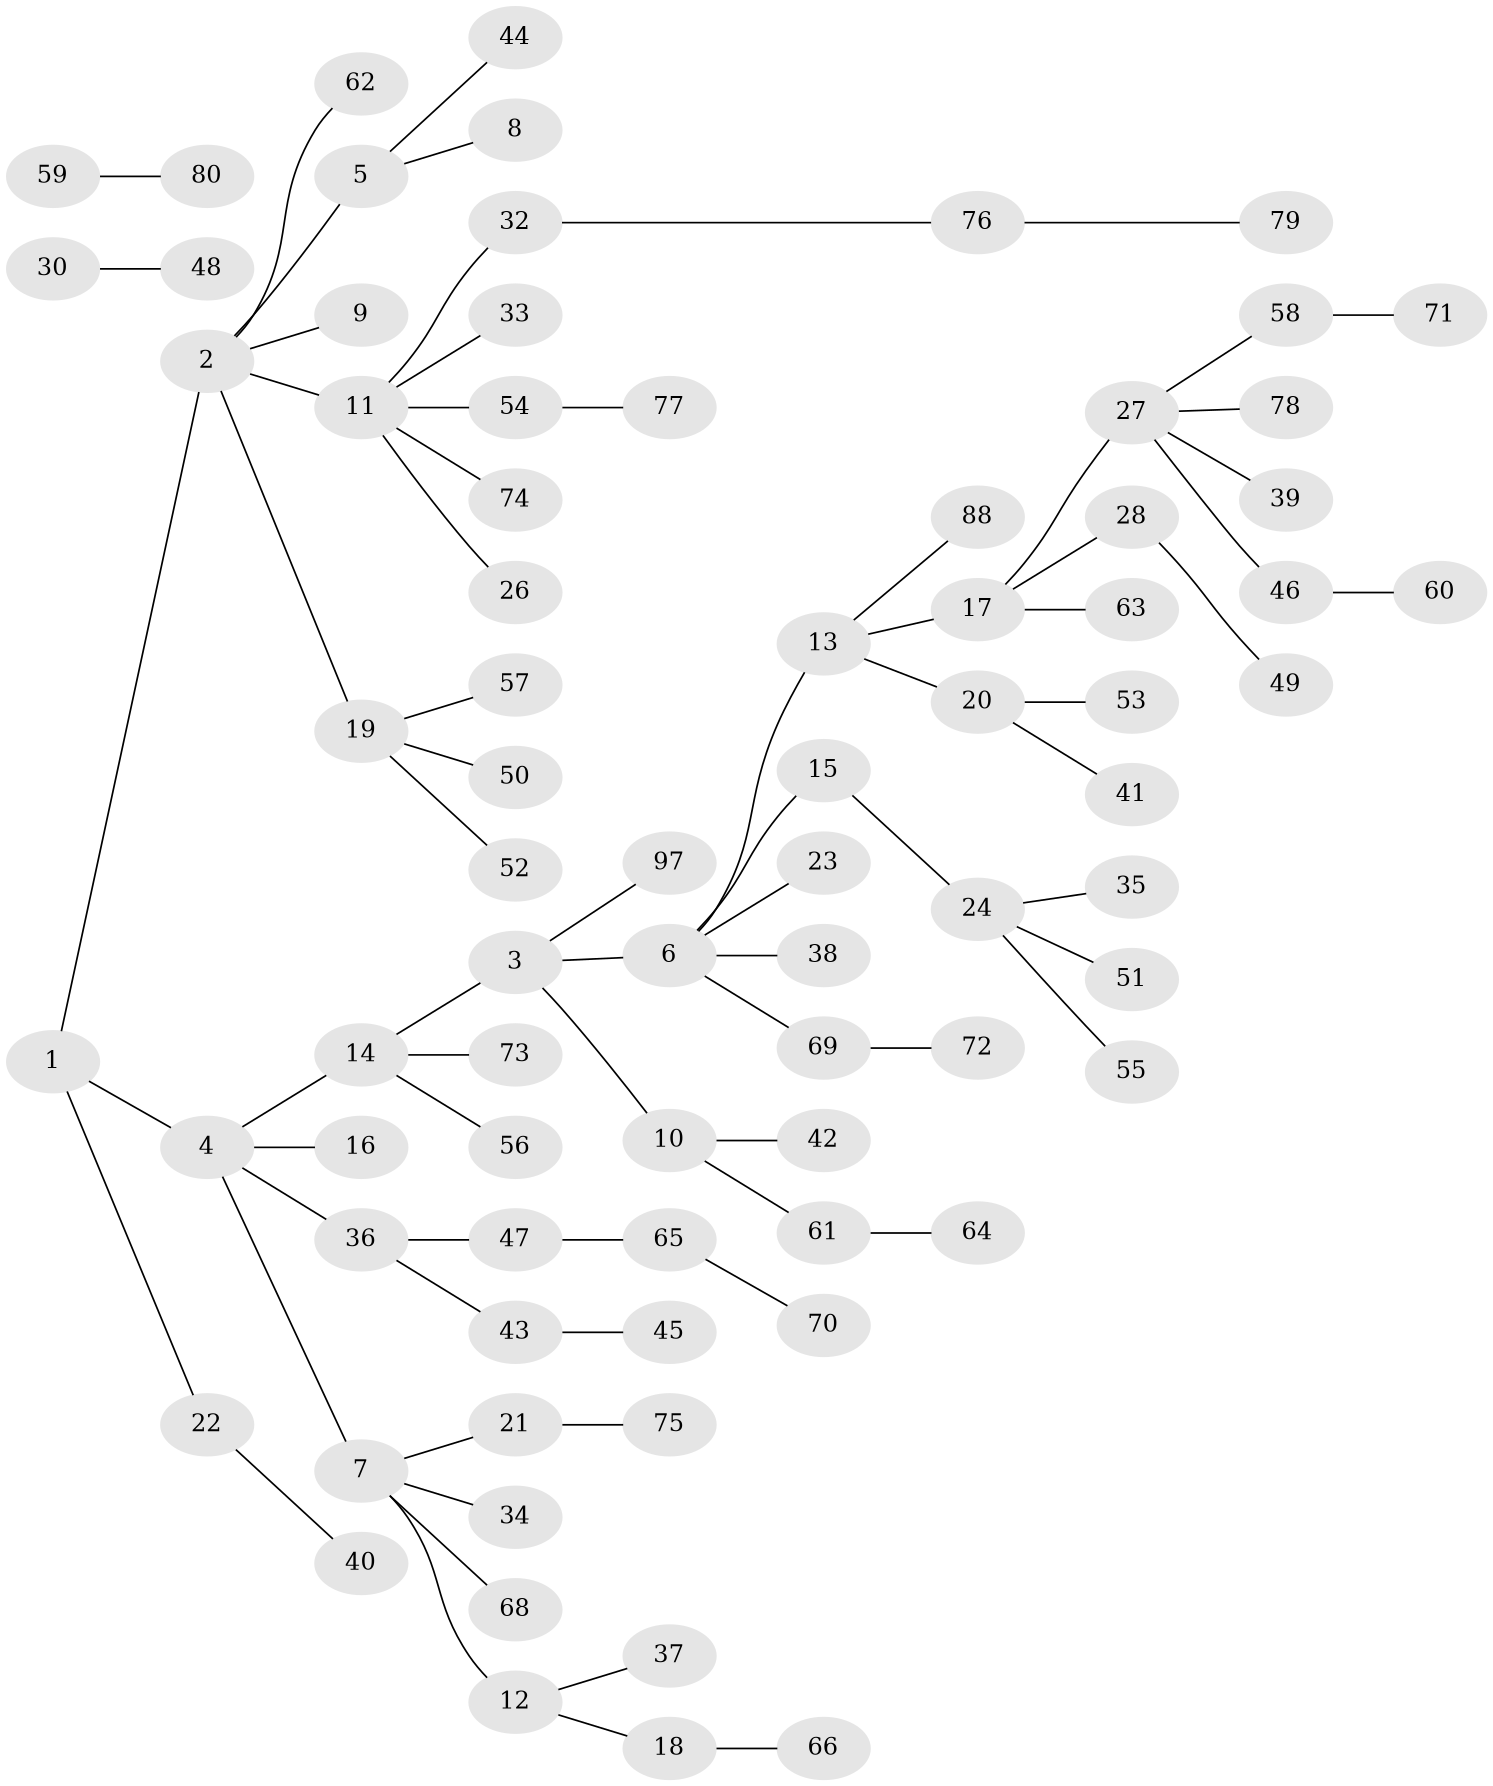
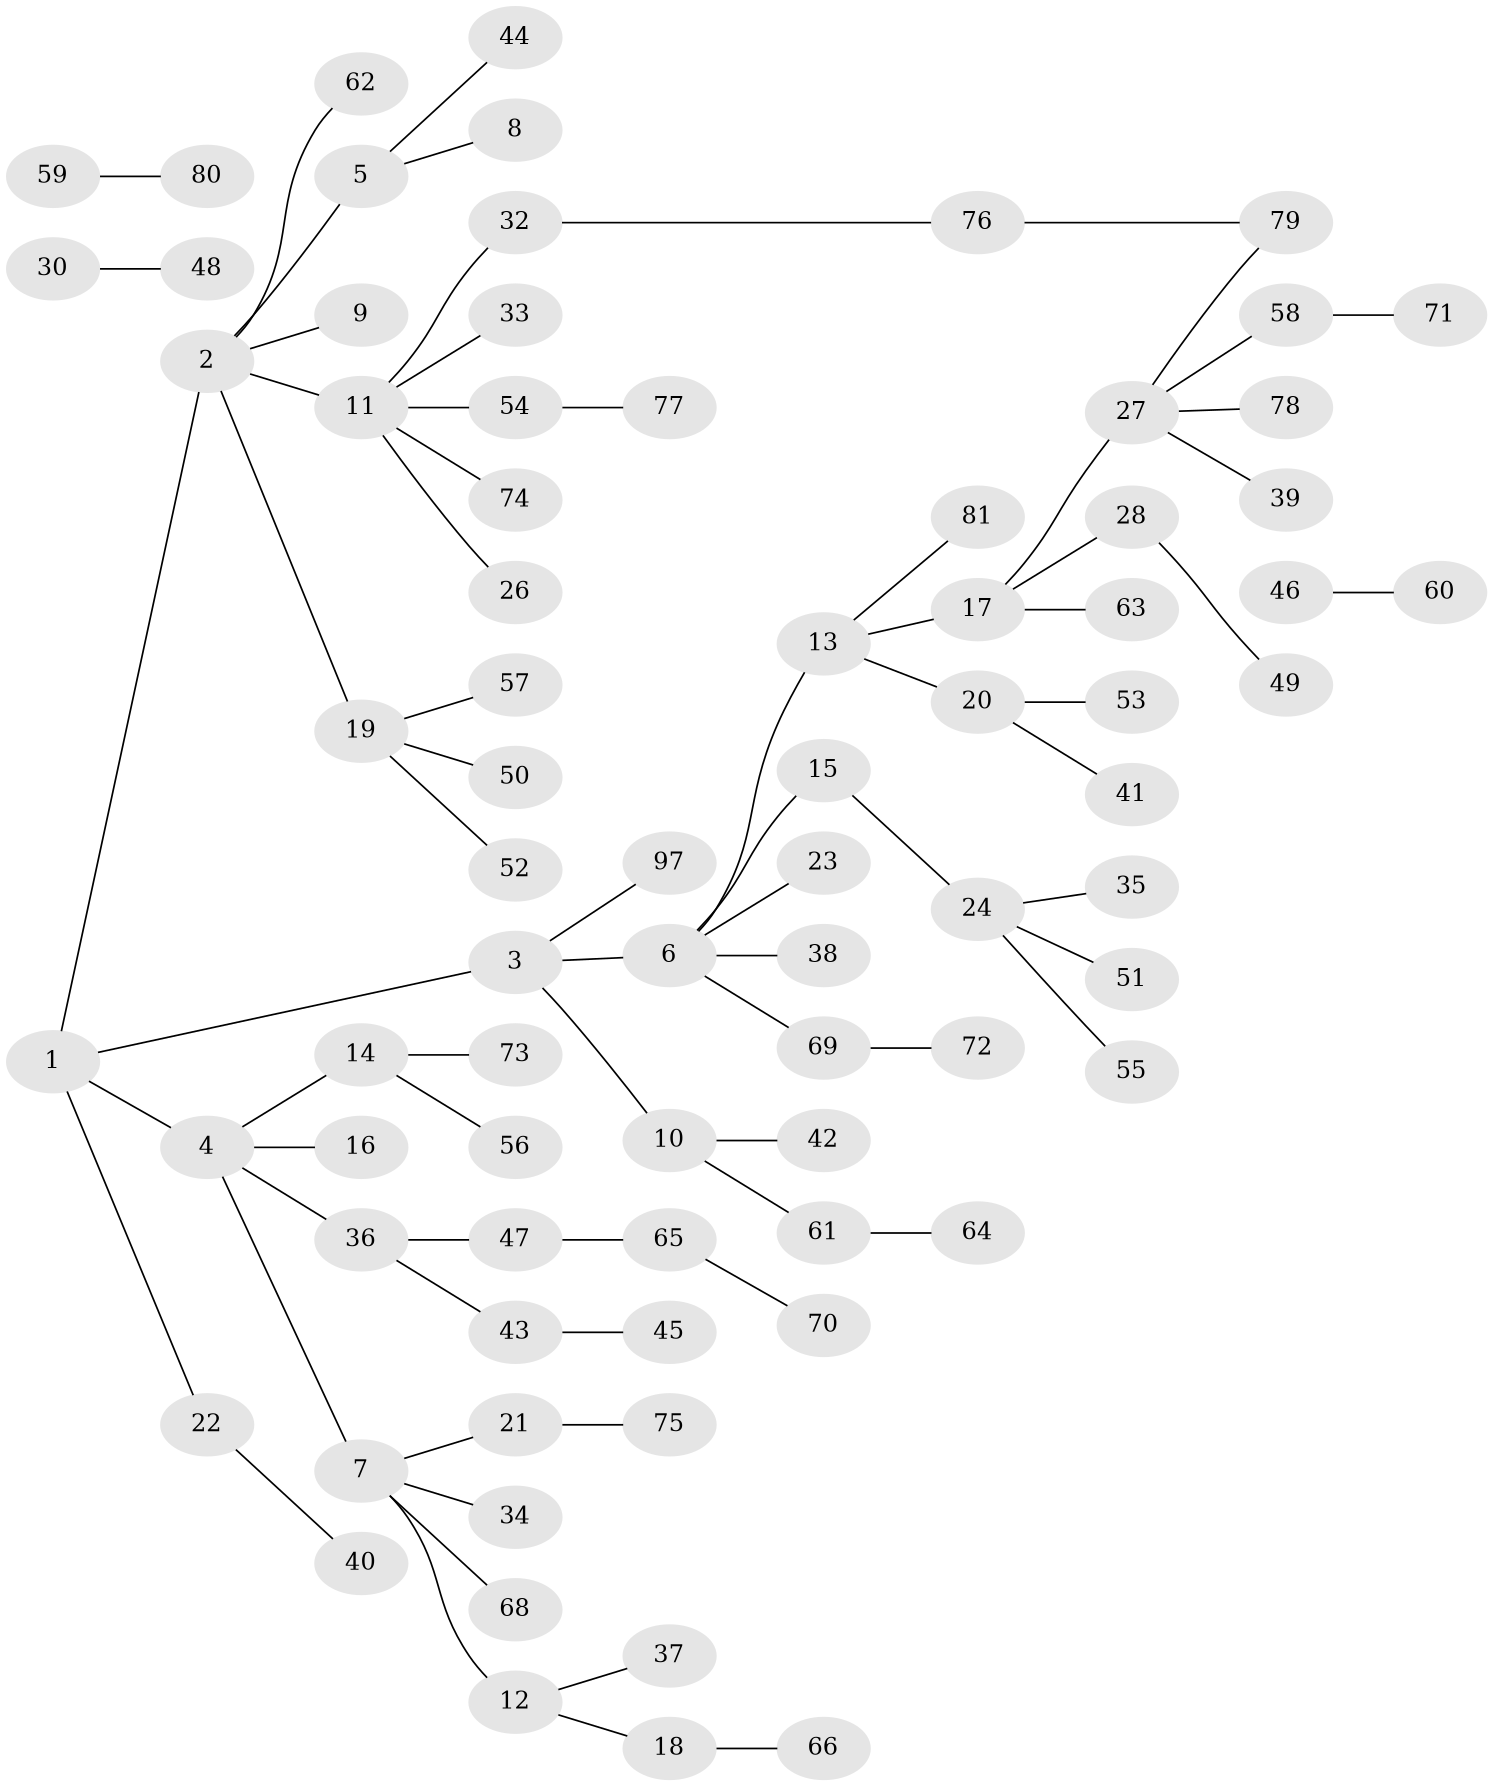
  graph {
    rankdir=LR
    node [color=gray90 style=filled]
    1
    2
    3
    4
    22
    5
    9
    11
    19
    62
    6
    10
    n13 [label=97]
    7
    14
    16
    36
    40
    8
    44
    26
    32
    33
    54
    74
    50
    52
    57
    13
    15
    23
    38
    69
    42
    61
    12
    21
    34
    68
    56
    73
    43
    47
    17
    20
-   81 [label=88]
+   81
    24
    72
    18
    37
    75
    64
    76
    77
    66
    27
    28
    63
    41
    53
    30
    48
    35
    51
    55
    39
    46
    58
    78
    49
    60
    71
    59
    80
    79
    45
    65
    70
    1 -- 2
-   14 -- 3
+   1 -- 3
    1 -- 4
    1 -- 22
    2 -- 5
    2 -- 9
    2 -- 11
    2 -- 19
    2 -- 62
    3 -- 6
    3 -- 10
    3 -- n13
    4 -- 7
    4 -- 14
    4 -- 16
    4 -- 36
    22 -- 40
    5 -- 8
    5 -- 44
    11 -- 26
    11 -- 32
    11 -- 33
    11 -- 54
    11 -- 74
    19 -- 50
    19 -- 52
    19 -- 57
    6 -- 13
    6 -- 15
    6 -- 23
    6 -- 38
    6 -- 69
    10 -- 42
    10 -- 61
    7 -- 12
    7 -- 21
    7 -- 34
    7 -- 68
    14 -- 56
    14 -- 73
    36 -- 43
    36 -- 47
    32 -- 76
    54 -- 77
    13 -- 17
    13 -- 20
    13 -- 81
    15 -- 24
    69 -- 72
    61 -- 64
    12 -- 18
    12 -- 37
    21 -- 75
    43 -- 45
    47 -- 65
    17 -- 27
    17 -- 28
    17 -- 63
    20 -- 41
    20 -- 53
    24 -- 35
    24 -- 51
    24 -- 55
    18 -- 66
    76 -- 79
    27 -- 39
-   27 -- 46
+   27 -- 79
    27 -- 58
    27 -- 78
    28 -- 49
    30 -- 48
    46 -- 60
    58 -- 71
    59 -- 80
    65 -- 70
  }
